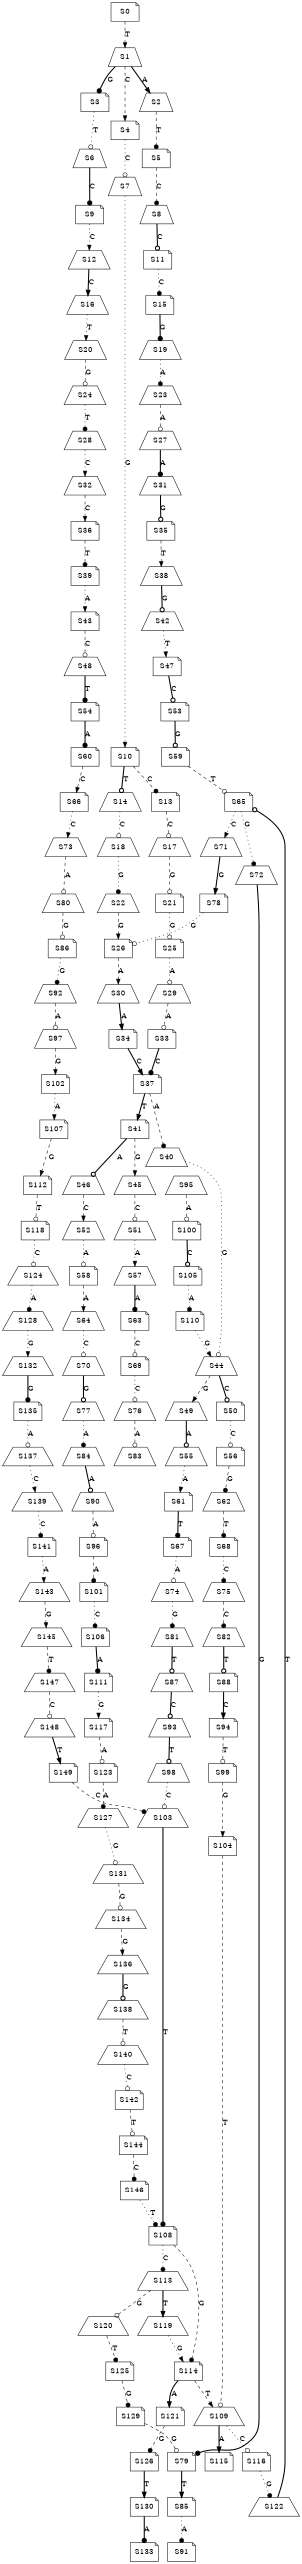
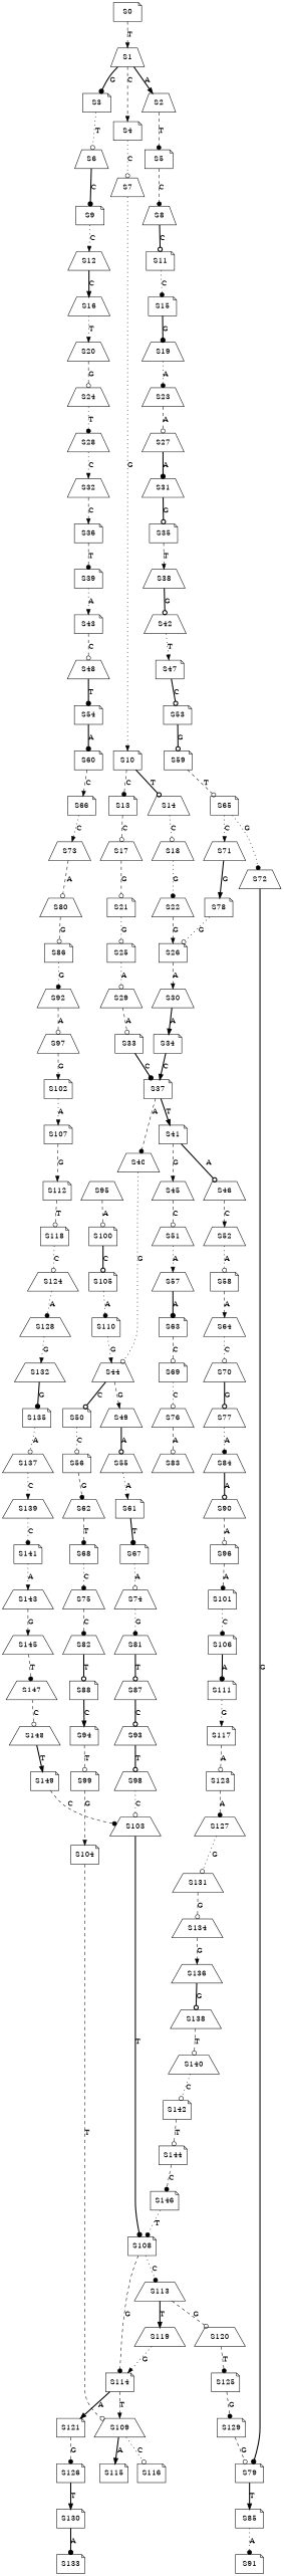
  strict digraph {
    node [shape=trapezium]
    edge [arrowhead=odot style=dashed]
    S0 [shape=note]
    S1
    S2
    S3 [shape=note]
    S4 [shape=note]
    S5 [shape=note]
    S6
    S7
    S8
    S9 [shape=note]
    S10 [shape=note]
    S11 [shape=note]
    S12
    S13 [shape=note]
    S14
    S15 [shape=note]
    S16
    S17
    S18
    S19
    S20
    S21 [shape=note]
    S22
    S23
    S24
    S25 [shape=note]
    S26 [shape=note]
    S27
    S28
    S29
    S30
    S31
    S32
    S33 [shape=note]
    S34 [shape=note]
    S35 [shape=note]
    S36 [shape=note]
    S37 [shape=note]
    S38
    S39 [shape=note]
    S40
    S41 [shape=note]
    S42
    S43 [shape=note]
    S44
    S45
    S46
    S47 [shape=note]
    S48
    S49
    S50 [shape=note]
    S51
    S52
    S53 [shape=note]
    S54 [shape=note]
    S55
    S56 [shape=note]
    S57
    S58 [shape=note]
    S59 [shape=note]
    S60 [shape=note]
    S61 [shape=note]
    S62
    S63 [shape=note]
    S64
    S65 [shape=note]
    S66 [shape=note]
    S67 [shape=note]
    S68 [shape=note]
    S69 [shape=note]
    S70
    S71
    S72
    S73
    S74
    S75
    S76
    S77
    S78 [shape=note]
    S79 [shape=note]
    S80
    S81
    S82
    S83
    S84
    S85 [shape=note]
    S86 [shape=note]
    S87
    S88 [shape=note]
    S90
    S91 [shape=note]
    S92
    S93
    S94 [shape=note]
    S96 [shape=note]
    S97
    S98
    S99 [shape=note]
    S100 [shape=note]
    S95
    S101 [shape=note]
    S102 [shape=note]
    S103
    S104 [shape=note]
    S105 [shape=note]
    S106 [shape=note]
    S107 [shape=note]
    S108 [shape=note]
    S109
    S110 [shape=note]
    S111 [shape=note]
    S112 [shape=note]
    S113
    S114 [shape=note]
    S115 [shape=note]
    S116 [shape=note]
    S117 [shape=note]
    S118 [shape=note]
    S119
    S120
    S121 [shape=note]
-   S122
    S123 [shape=note]
    S124
    S125 [shape=note]
    S126 [shape=note]
    S127
    S128
    S129 [shape=note]
    S130 [shape=note]
    S131
    S132
    S133 [shape=note]
    S134
    S135 [shape=note]
    S136
    S137
    S138
    S139
    S140
    S141 [shape=note]
    S142 [shape=note]
    S143
    S144 [shape=note]
    S145
    S146 [shape=note]
    S147
    S148
    S149 [shape=note]
    S0 -> S1 [arrowhead=normal label=T]
    S1 -> S2 [arrowhead=normal label=A style=bold]
    S1 -> S3 [arrowhead=dot label=G style=bold]
    S1 -> S4 [arrowhead=normal label=C]
    S2 -> S5 [arrowhead=dot label=T]
    S3 -> S6 [label=T style=dotted]
    S4 -> S7 [label=C style=dotted]
    S5 -> S8 [arrowhead=dot label=C]
    S6 -> S9 [arrowhead=dot label=C style=bold]
    S7 -> S10 [arrowhead=normal label=G style=dotted]
    S8 -> S11 [label=C style=bold]
    S9 -> S12 [arrowhead=normal label=C style=dotted]
    S10 -> S13 [arrowhead=dot label=C]
    S10 -> S14 [label=T style=bold]
    S11 -> S15 [arrowhead=dot label=C style=dotted]
    S12 -> S16 [arrowhead=normal label=C style=bold]
    S13 -> S17 [label=C]
    S14 -> S18 [label=C style=dotted]
    S15 -> S19 [arrowhead=dot label=G style=bold]
    S16 -> S20 [arrowhead=normal label=T style=dotted]
    S17 -> S21 [label=G]
    S18 -> S22 [arrowhead=dot label=G style=dotted]
    S19 -> S23 [arrowhead=dot label=A style=dotted]
    S20 -> S24 [label=G]
    S21 -> S25 [label=G style=dotted]
    S22 -> S26 [arrowhead=normal label=G]
    S23 -> S27 [label=A]
    S24 -> S28 [arrowhead=dot label=T style=dotted]
    S25 -> S29 [label=A style=dotted]
    S26 -> S30 [arrowhead=normal label=A]
    S27 -> S31 [arrowhead=dot label=A style=bold]
    S28 -> S32 [arrowhead=normal label=C style=dotted]
    S29 -> S33 [label=A]
    S30 -> S34 [arrowhead=normal label=A style=bold]
    S31 -> S35 [label=G style=bold]
    S32 -> S36 [arrowhead=normal label=C]
    S33 -> S37 [arrowhead=dot label=C style=bold]
    S34 -> S37 [arrowhead=normal label=C style=bold]
    S35 -> S38 [arrowhead=normal label=T]
    S36 -> S39 [arrowhead=dot label=T]
    S37 -> S40 [arrowhead=dot label=A]
    S37 -> S41 [arrowhead=normal label=T style=bold]
    S38 -> S42 [label=G style=bold]
    S39 -> S43 [arrowhead=normal label=A style=dotted]
    S40 -> S44 [label=G style=dotted]
    S41 -> S45 [arrowhead=normal label=G]
    S41 -> S46 [label=A style=bold]
    S42 -> S47 [arrowhead=normal label=T style=dotted]
    S43 -> S48 [label=C]
    S44 -> S49 [arrowhead=normal label=G]
    S44 -> S50 [label=C style=bold]
    S45 -> S51 [label=C]
    S46 -> S52 [arrowhead=normal label=C]
    S47 -> S53 [label=C style=bold]
    S48 -> S54 [arrowhead=dot label=T style=bold]
    S49 -> S55 [label=A style=bold]
    S50 -> S56 [label=C style=dotted]
    S51 -> S57 [arrowhead=normal label=A style=dotted]
    S52 -> S58 [label=A style=dotted]
    S53 -> S59 [label=G style=bold]
    S54 -> S60 [arrowhead=dot label=A style=bold]
    S55 -> S61 [arrowhead=normal label=A style=dotted]
    S56 -> S62 [arrowhead=dot label=G]
    S57 -> S63 [arrowhead=dot label=A style=bold]
    S58 -> S64 [arrowhead=normal label=A]
    S59 -> S65 [label=T]
    S60 -> S66 [arrowhead=normal label=C]
    S61 -> S67 [arrowhead=dot label=T style=bold]
    S62 -> S68 [arrowhead=dot label=T]
    S63 -> S69 [label=C]
    S64 -> S70 [label=C style=dotted]
    S65 -> S71 [arrowhead=normal label=C style=dotted]
    S65 -> S72 [arrowhead=dot label=G style=dotted]
    S66 -> S73 [arrowhead=normal label=C style=dotted]
    S67 -> S74 [label=A style=dotted]
    S68 -> S75 [arrowhead=dot label=C style=dotted]
    S69 -> S76 [label=C style=dotted]
    S70 -> S77 [label=G style=bold]
    S71 -> S78 [arrowhead=normal label=G style=bold]
    S72 -> S79 [arrowhead=dot label=G style=bold]
    S73 -> S80 [label=A]
    S74 -> S81 [arrowhead=dot label=G style=dotted]
    S75 -> S82 [arrowhead=dot label=C]
    S76 -> S83 [label=A]
    S77 -> S84 [arrowhead=dot label=A style=dotted]
    S78 -> S26 [label=G style=dotted]
    S79 -> S85 [arrowhead=normal label=T style=bold]
    S80 -> S86 [label=G]
    S81 -> S87 [label=T style=bold]
    S82 -> S88 [label=T style=bold]
    S84 -> S90 [label=A style=bold]
    S85 -> S91 [arrowhead=dot label=A style=dotted]
    S86 -> S92 [arrowhead=dot label=G style=dotted]
    S87 -> S93 [label=C style=bold]
    S88 -> S94 [arrowhead=normal label=C style=bold]
    S90 -> S96 [label=A]
    S92 -> S97 [label=A]
    S93 -> S98 [label=T style=bold]
    S94 -> S99 [label=T]
    S96 -> S101 [arrowhead=dot label=A]
    S97 -> S102 [arrowhead=normal label=G]
    S98 -> S103 [label=C style=dotted]
    S99 -> S104 [arrowhead=normal label=G]
    S100 -> S105 [label=C style=bold]
    S95 -> S100 [label=A]
    S101 -> S106 [arrowhead=dot label=C style=dotted]
    S102 -> S107 [arrowhead=normal label=A style=dotted]
    S103 -> S108 [arrowhead=dot label=T style=bold]
    S104 -> S109 [label=T]
    S105 -> S110 [arrowhead=dot label=A style=dotted]
    S106 -> S111 [arrowhead=dot label=A style=bold]
    S107 -> S112 [arrowhead=normal label=G]
    S108 -> S113 [arrowhead=dot label=C style=dotted]
    S108 -> S114 [arrowhead=dot label=G]
    S109 -> S115 [arrowhead=normal label=A style=bold]
    S109 -> S116 [label=C style=dotted]
    S110 -> S44 [arrowhead=normal label=G style=dotted]
    S111 -> S117 [arrowhead=normal label=G style=dotted]
    S112 -> S118 [label=T]
    S113 -> S119 [arrowhead=normal label=T style=bold]
    S113 -> S120 [label=G]
    S114 -> S109 [arrowhead=normal label=T]
    S114 -> S121 [arrowhead=normal label=A style=bold]
-   S116 -> S122 [arrowhead=dot label=G style=dotted]
    S117 -> S123 [label=A]
    S118 -> S124 [label=C style=dotted]
    S119 -> S114 [arrowhead=normal label=G style=dotted]
    S120 -> S125 [arrowhead=dot label=T]
    S121 -> S126 [arrowhead=dot label=G]
-   S122 -> S65 [label=T style=bold]
    S123 -> S127 [arrowhead=dot label=A]
    S124 -> S128 [arrowhead=dot label=A style=dotted]
    S125 -> S129 [arrowhead=dot label=G]
    S126 -> S130 [arrowhead=normal label=T style=bold]
    S127 -> S131 [label=G style=dotted]
    S128 -> S132 [arrowhead=normal label=G style=dotted]
    S129 -> S79 [label=G]
    S130 -> S133 [arrowhead=dot label=A style=bold]
    S131 -> S134 [label=G]
    S132 -> S135 [arrowhead=dot label=G style=bold]
    S134 -> S136 [arrowhead=normal label=G]
    S135 -> S137 [label=A style=dotted]
    S136 -> S138 [label=G style=bold]
    S137 -> S139 [arrowhead=normal label=C style=dotted]
    S138 -> S140 [label=T]
    S139 -> S141 [arrowhead=dot label=C style=dotted]
    S140 -> S142 [label=C style=dotted]
    S141 -> S143 [arrowhead=normal label=A style=dotted]
    S142 -> S144 [label=T]
    S143 -> S145 [arrowhead=normal label=G]
    S144 -> S146 [arrowhead=dot label=C]
    S145 -> S147 [arrowhead=dot label=T]
    S146 -> S108 [arrowhead=dot label=T style=dotted]
    S147 -> S148 [label=C]
    S148 -> S149 [arrowhead=normal label=T style=bold]
    S149 -> S103 [arrowhead=dot label=C]
  }
